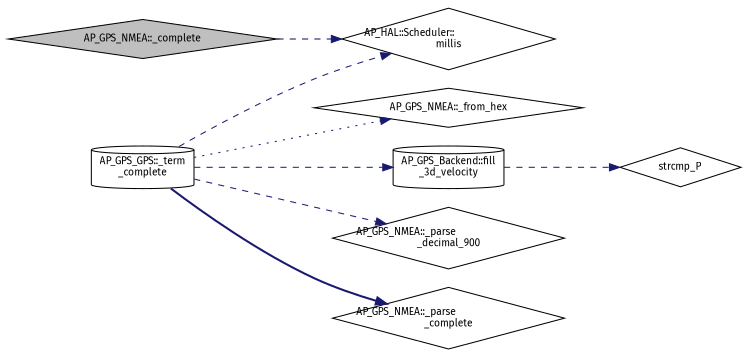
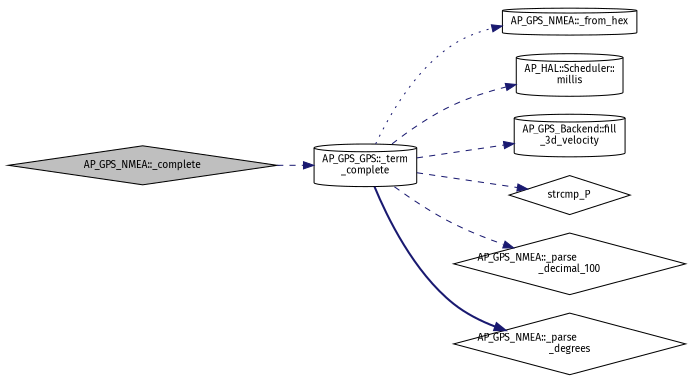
  digraph {
    fontname="Fira Sans"
    rankdir=LR
    node [color=black fillcolor=white fontname="Fira Sans" fontsize=10 shape=diamond style=filled]
    edge [color=midnightblue fontname="Fira Sans" fontsize=10 labelfontname=Helvetica labelfontsize=10 style=dashed]
    n1 [fillcolor=grey75 fontcolor=black height=0.2 label="AP_GPS_NMEA::_complete" width=0.4]
    n2 [height=0.2 label="AP_GPS_GPS::_term\l_complete" shape=cylinder width=0.4]
-   n3 [height=0.2 label="AP_GPS_NMEA::_from_hex" width=0.4]
-   n4 [height=0.2 label="AP_HAL::Scheduler::\lmillis" width=0.4]
+   n3 [height=0.2 label="AP_GPS_NMEA::_from_hex" shape=cylinder width=0.4]
+   n4 [height=0.2 label="AP_HAL::Scheduler::\lmillis" shape=cylinder width=0.4]
    n5 [height=0.2 label="AP_GPS_Backend::fill\l_3d_velocity" shape=cylinder width=0.4]
    n6 [height=0.2 label=strcmp_P width=0.4]
-   n7 [height=0.2 label="AP_GPS_NMEA::_parse\l_decimal_900" width=0.4]
-   n8 [height=0.2 label="AP_GPS_NMEA::_parse\l_complete" width=0.4]
-   n1 -> n4
+   n7 [height=0.2 label="AP_GPS_NMEA::_parse\l_decimal_100" width=0.4]
+   n8 [height=0.2 label="AP_GPS_NMEA::_parse\l_degrees" width=0.4]
+   n1 -> n2
    n2 -> n3 [style=dotted]
    n2 -> n4
    n2 -> n5
-   n5 -> n6
+   n2 -> n6
    n2 -> n7
    n2 -> n8 [style=bold]
  }
